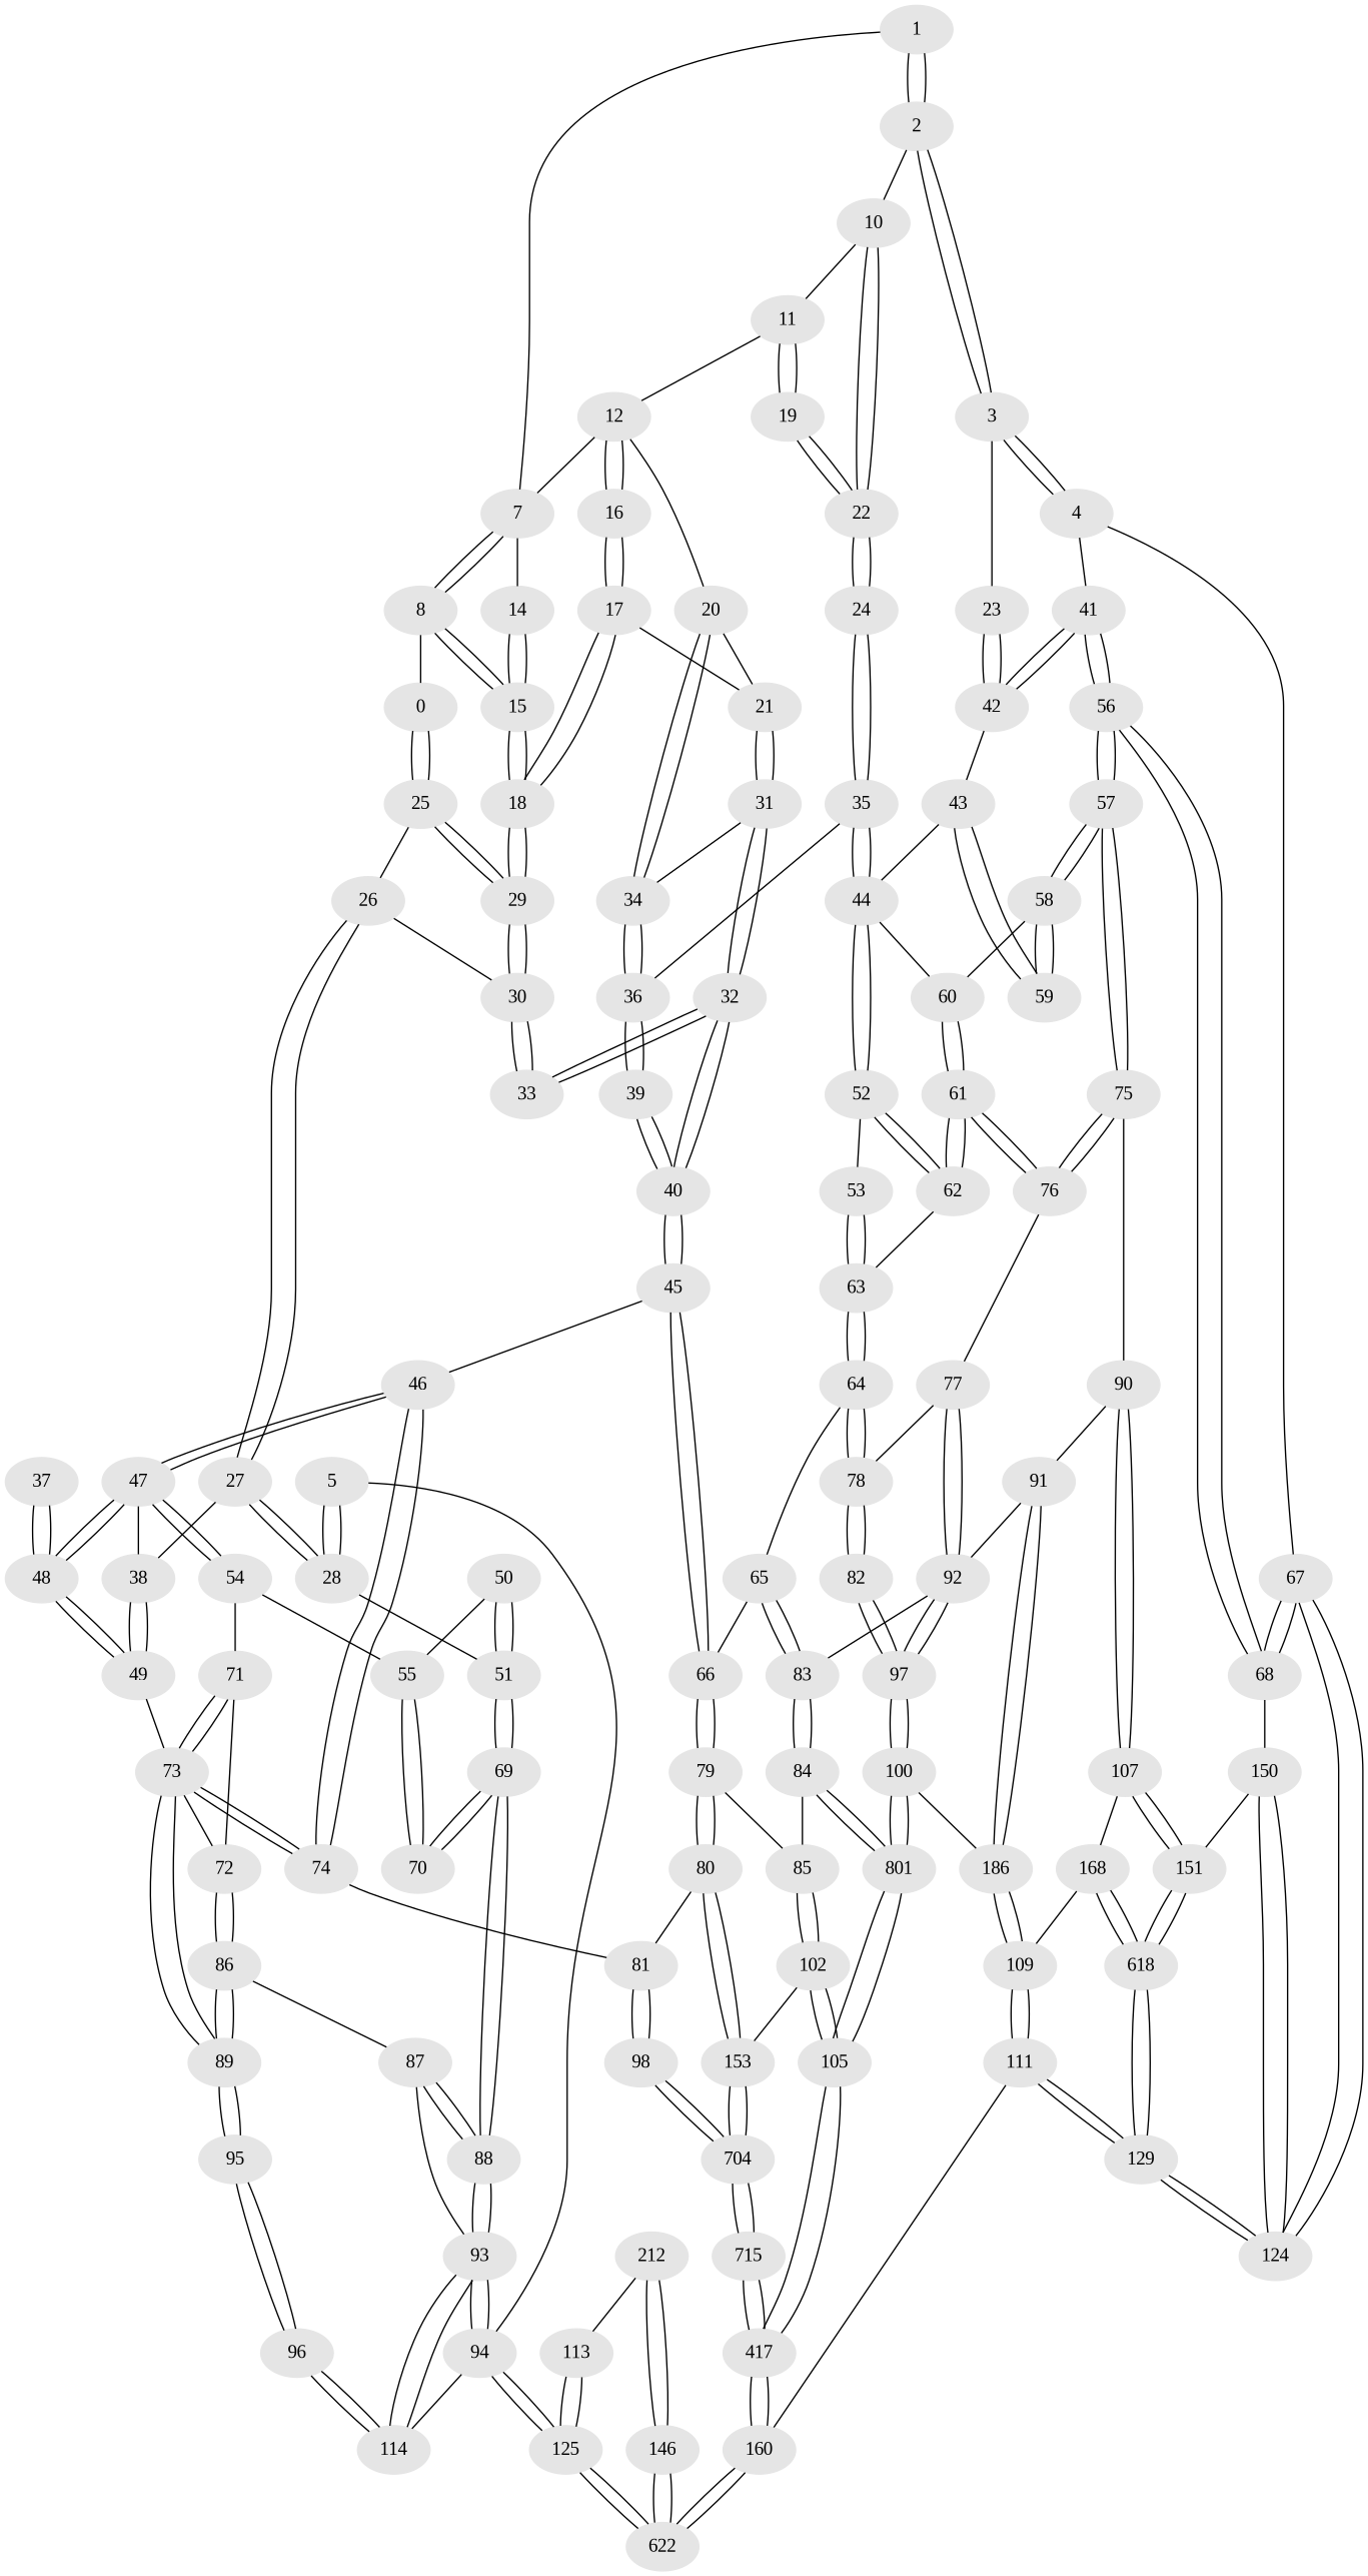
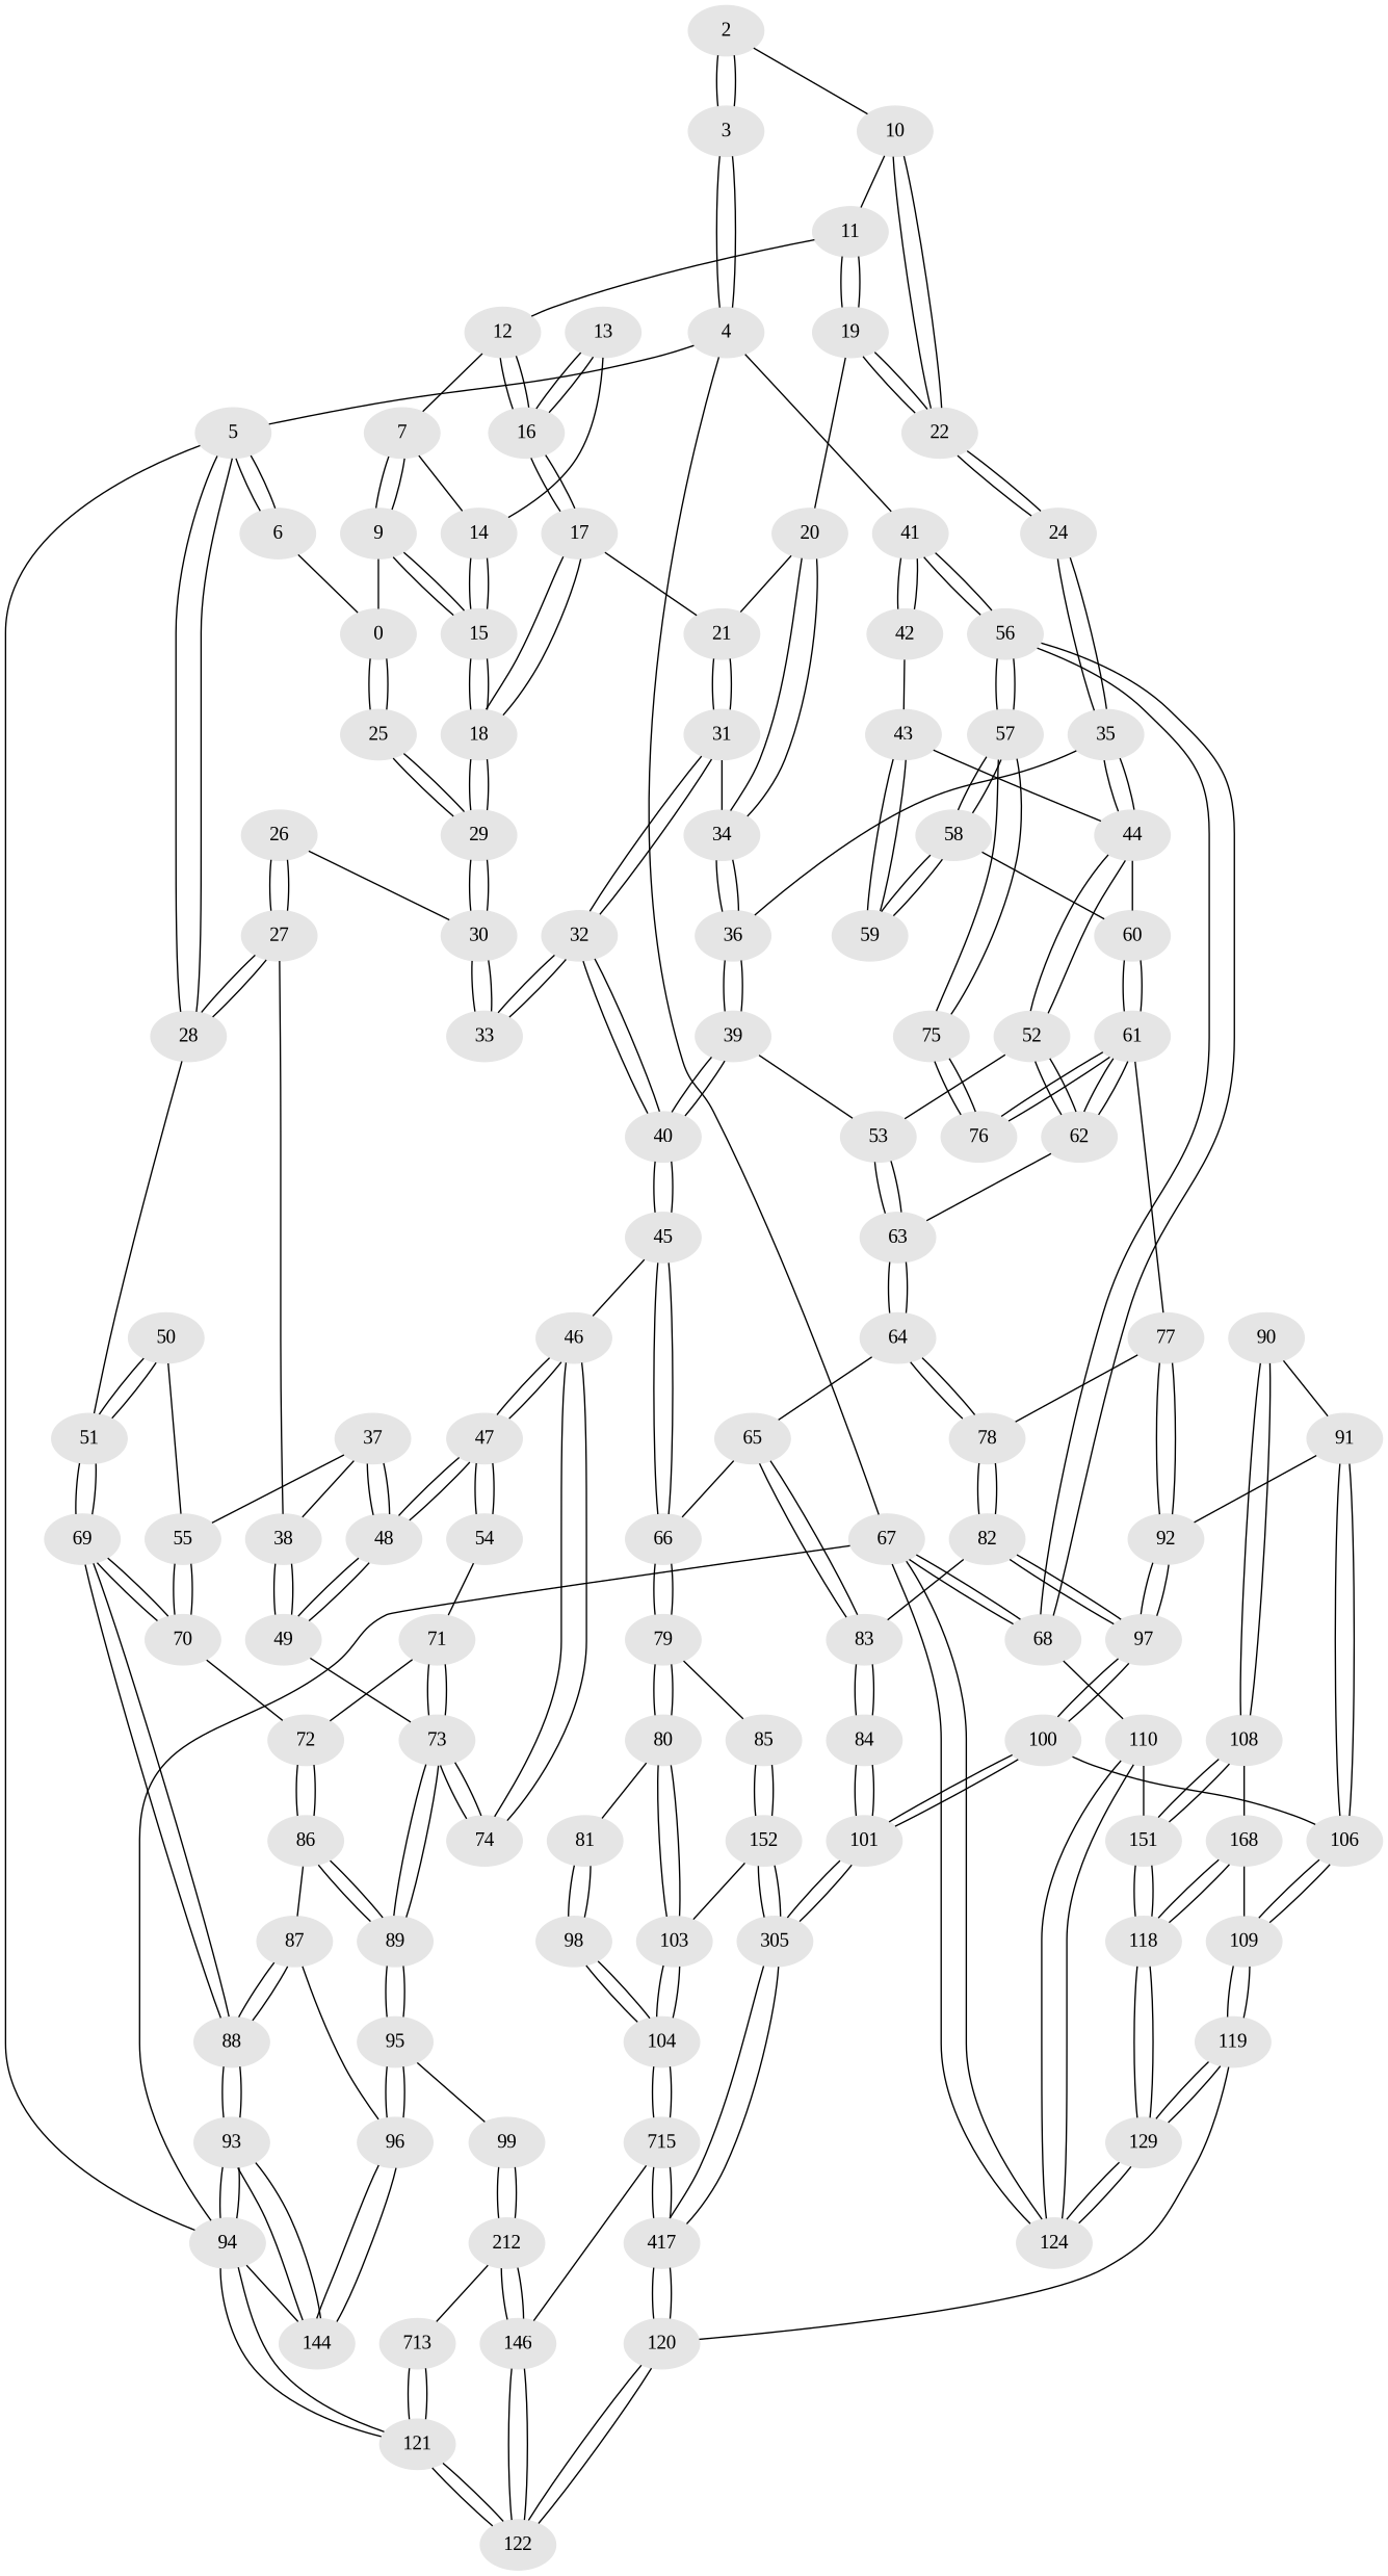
  graph {
    fontname="Liberation Serif"
    node [color=gray90 fontname="Liberation Serif" style=filled]
    edge [fontname="Liberation Serif"]
-   1
    2
    7
    3
    10
-   8
+   8 [label=9]
    14
    4
-   23
    11
    22
    5
    41
    67
    42
+   6
    28
    94
    56
    68
    124
    n22 [label=0]
    51
-   114
-   121 [label=125]
+   114 [label=144]
+   121
    25
    15
    18
    29
    26
    12
    19
    24
    16
    20
+   13
    17
    21
    31
    30
    34
    36
    32
    35
    43
    44
    27
    38
    33
    49
    69
    40
    45
    37
    48
    39
    52
    60
    53
    73
    63
    46
    66
    57
    59
    62
    47
    74
    79
    54
    81
    55
    71
    50
    70
    88
    64
    72
    58
    75
-   110 [label=150]
+   110
    76
    90
    61
    77
    65
    78
    83
    82
    84
    80
    85
    n93 [label=151]
    93
    86
    89
    87
    95
    98
    91
-   107
+   107 [label=108]
    92
    97
-   103 [label=153]
-   102
-   104 [label=704]
+   103
+   102 [label=152]
+   104
    100
-   101 [label=801]
-   105
+   101
+   105 [label=305]
    96
-   106 [label=186]
+   99
+   106
    n113 [label=168]
    109
-   122 [label=622]
+   122
    n116 [label=212]
    n117 [label=715]
-   113
+   113 [label=713]
    n119 [label=146]
    n120 [label=417]
-   120 [label=160]
-   119 [label=111]
-   118 [label=618]
+   120
+   119
+   118
    n124 [label=129]
-   1 -- 2
-   1 -- 2
-   1 -- 7
    2 -- 3
    2 -- 3
    2 -- 10
    7 -- 8
    7 -- 8
    7 -- 14
    3 -- 4
    3 -- 4
-   3 -- 23
    10 -- 11
    10 -- 22
    10 -- 22
    8 -- n22
    8 -- 15
    8 -- 15
    14 -- 15
    14 -- 15
+   4 -- 5
    4 -- 41
    4 -- 67
-   23 -- 42
-   23 -- 42
    11 -- 12
    11 -- 19
    11 -- 19
    22 -- 24
    22 -- 24
+   5 -- 6
+   5 -- 6
    5 -- 28
    5 -- 28
    5 -- 94
    41 -- 42
    41 -- 42
    41 -- 56
    41 -- 56
+   67 -- 94
    67 -- 68
    67 -- 68
    67 -- 124
    67 -- 124
    42 -- 43
+   6 -- n22
    28 -- 51
    94 -- 114
    94 -- 121
    94 -- 121
    56 -- 68
    56 -- 68
    56 -- 57
    56 -- 57
    68 -- 110
    n22 -- 25
    n22 -- 25
    51 -- 69
    51 -- 69
    121 -- 122
    121 -- 122
    25 -- 29
    25 -- 29
-   25 -- 26
    15 -- 18
    15 -- 18
    18 -- 29
    18 -- 29
    29 -- 30
    29 -- 30
    26 -- 30
    26 -- 27
    26 -- 27
    12 -- 7
    12 -- 16
    12 -- 16
    19 -- 22
    19 -- 22
-   12 -- 20
+   19 -- 20
    24 -- 35
    24 -- 35
    16 -- 17
    16 -- 17
    20 -- 21
    20 -- 34
    20 -- 34
+   13 -- 14
+   13 -- 16
+   13 -- 16
    17 -- 18
    17 -- 18
    17 -- 21
    21 -- 31
    21 -- 31
    31 -- 34
    31 -- 32
    31 -- 32
    30 -- 33
    30 -- 33
    34 -- 36
    34 -- 36
    36 -- 39
    36 -- 39
    32 -- 33
    32 -- 33
    32 -- 40
    32 -- 40
    35 -- 36
    35 -- 44
    35 -- 44
    43 -- 44
    43 -- 59
    43 -- 59
    44 -- 52
    44 -- 52
    44 -- 60
    27 -- 28
    27 -- 28
    27 -- 38
    38 -- 49
    38 -- 49
    49 -- 73
    69 -- 70
    69 -- 70
    69 -- 88
    69 -- 88
    40 -- 45
    40 -- 45
    45 -- 46
    45 -- 66
    45 -- 66
-   47 -- 38
+   37 -- 38
    37 -- 48
    37 -- 48
    48 -- 49
    48 -- 49
    39 -- 40
    39 -- 40
+   39 -- 53
    52 -- 53
    52 -- 62
    52 -- 62
    60 -- 61
    60 -- 61
    53 -- 63
    53 -- 63
    73 -- 74
    73 -- 74
    73 -- 89
    73 -- 89
    63 -- 64
    63 -- 64
    46 -- 47
    46 -- 47
    46 -- 74
    46 -- 74
    66 -- 79
    66 -- 79
    57 -- 58
    57 -- 58
    57 -- 75
    57 -- 75
    62 -- 63
    47 -- 48
    47 -- 48
    47 -- 54
    47 -- 54
-   74 -- 81
    79 -- 80
    79 -- 80
    79 -- 85
-   54 -- 55
+   37 -- 55
    54 -- 71
    81 -- 98
    81 -- 98
    55 -- 70
    55 -- 70
    71 -- 73
    71 -- 73
    71 -- 72
    50 -- 51
    50 -- 51
    50 -- 55
-   73 -- 72
+   70 -- 72
    88 -- 93
    88 -- 93
    64 -- 65
    64 -- 78
    64 -- 78
    72 -- 86
    72 -- 86
    58 -- 60
    58 -- 59
    58 -- 59
    75 -- 76
    75 -- 76
-   75 -- 90
    110 -- 124
    110 -- 124
    110 -- n93
-   76 -- 77
+   61 -- 77
    90 -- 91
    90 -- 107
    90 -- 107
    61 -- 62
    61 -- 62
    61 -- 76
    61 -- 76
    77 -- 78
    77 -- 92
    77 -- 92
    65 -- 66
    65 -- 83
    65 -- 83
    78 -- 82
    78 -- 82
    83 -- 84
    83 -- 84
-   92 -- 83
+   82 -- 83
    82 -- 97
    82 -- 97
-   84 -- 85
    84 -- 101
    84 -- 101
    80 -- 81
    80 -- 103
    80 -- 103
    85 -- 102
    85 -- 102
    n93 -- 118
    n93 -- 118
    93 -- 94
    93 -- 94
    93 -- 114
    93 -- 114
    86 -- 89
    86 -- 89
    86 -- 87
    89 -- 95
    89 -- 95
    87 -- 88
    87 -- 88
-   87 -- 93
+   87 -- 96
    95 -- 96
    95 -- 96
+   95 -- 99
    98 -- 104
    98 -- 104
    91 -- 92
    91 -- 106
    91 -- 106
    107 -- n93
    107 -- n93
    107 -- n113
    92 -- 97
    92 -- 97
    97 -- 100
    97 -- 100
    103 -- 104
    103 -- 104
    102 -- 103
    102 -- 105
    102 -- 105
    104 -- n117
    104 -- n117
    100 -- 101
    100 -- 101
    100 -- 106
    101 -- 105
    101 -- 105
    105 -- n120
    105 -- n120
    96 -- 114
    96 -- 114
+   99 -- n116
+   99 -- n116
    106 -- 109
    106 -- 109
    n113 -- 109
    n113 -- 118
    n113 -- 118
    109 -- 119
    109 -- 119
    n116 -- 113
    n116 -- n119
    n116 -- n119
+   n117 -- n119
    n117 -- n120
    n117 -- n120
    113 -- 121
    113 -- 121
    n119 -- 122
    n119 -- 122
    n120 -- 120
    n120 -- 120
    120 -- 122
    120 -- 122
    119 -- 120
    119 -- n124
    119 -- n124
    118 -- n124
    118 -- n124
    n124 -- 124
    n124 -- 124
  }
